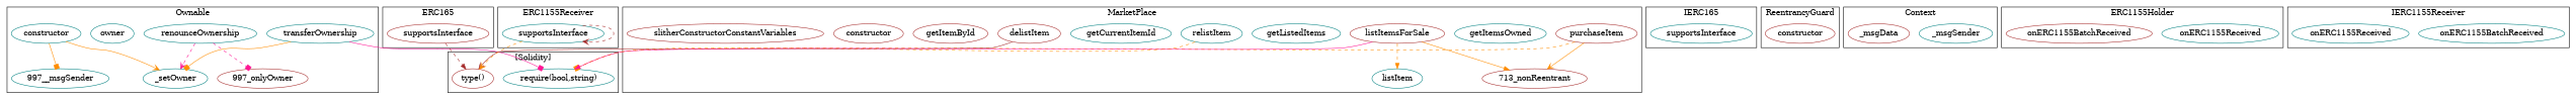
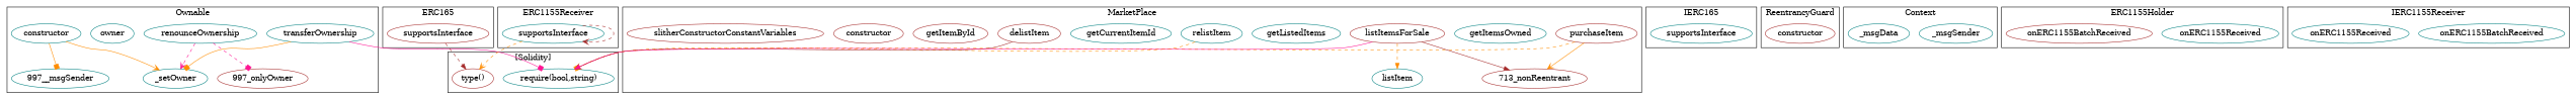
  strict digraph {
    node [color=teal]
    edge [arrowhead=vee color=darkorange style=dashed]
    n1 [label=renounceOwnership]
    n2 [label=_setOwner]
    "997_onlyOwner" [color=brown]
    n4 [label=constructor]
    "997__msgSender"
    n6 [label=owner]
    n7 [label=transferOwnership]
    n8 [label=supportsInterface]
    n9 [label=relistItem]
    n10 [label=getItemsOwned]
    n11 [color=brown label=purchaseItem]
    "713_nonReentrant" [color=brown]
    n13 [label=getListedItems]
    n14 [color=brown label=delistItem]
    n15 [label=getCurrentItemId]
    n16 [color=brown label=listItemsForSale]
    n17 [label=listItem]
    n18 [color=brown label=getItemById]
    n19 [color=brown label=constructor]
    n20 [color=brown label=slitherConstructorConstantVariables]
    n21 [color=brown label=constructor]
    n22 [color=brown label=supportsInterface]
    n23 [label=supportsInterface]
    n24 [label=_msgSender]
-   n25 [color=brown label=_msgData]
+   n25 [label=_msgData]
    n26 [label=onERC1155Received]
    n27 [color=brown label=onERC1155BatchReceived]
    n28 [label=onERC1155BatchReceived]
    n29 [label=onERC1155Received]
    "require(bool,string)"
    "type()" [color=brown]
    subgraph cluster_1 {
      label=Ownable
      n1
      n2
      "997_onlyOwner"
      n4
      "997__msgSender"
      n6
      n7
    }
    subgraph cluster_2 {
      label=IERC165
      n8
    }
    subgraph cluster_3 {
      label=MarketPlace
      n9
      n10
      n11
      "713_nonReentrant"
      n13
      n14
      n15
      n16
      n17
      n18
      n19
      n20
    }
    subgraph cluster_4 {
      label=ReentrancyGuard
      n21
    }
    subgraph cluster_5 {
      label=ERC165
      n22
    }
    subgraph cluster_6 {
      label=ERC1155Receiver
      n23
    }
    subgraph cluster_7 {
      label=Context
      n24
      n25
    }
    subgraph cluster_8 {
      label=ERC1155Holder
      n26
      n27
    }
    subgraph cluster_9 {
      label=IERC1155Receiver
      n28
      n29
    }
    subgraph cluster_10 {
      label="[Solidity]"
      "require(bool,string)"
      "type()"
    }
    n1 -> n2 [color=deeppink]
    n1 -> "997_onlyOwner" [arrowhead=box color=deeppink]
    n4 -> n2 [style=solid]
    n4 -> "997__msgSender" [arrowhead=box style=solid]
    n7 -> n2 [arrowhead=box style=solid]
    n7 -> "require(bool,string)" [arrowhead=box color=deeppink style=solid]
    n9 -> "require(bool,string)" [arrowhead=box]
    n11 -> "713_nonReentrant" [style=solid]
-   n11 -> "require(bool,string)" [arrowhead=box]
-   n14 -> "type()" [color=brown style=solid]
-   n16 -> "713_nonReentrant" [arrowhead=normal style=solid]
+   n11 -> "require(bool,string)"
+   n14 -> "require(bool,string)" [color=brown style=solid]
+   n16 -> "713_nonReentrant" [arrowhead=normal color=brown style=solid]
    n16 -> n17 [arrowhead=normal]
    n16 -> "require(bool,string)" [arrowhead=normal color=deeppink style=solid]
    n22 -> "type()" [arrowhead=normal color=brown]
    n23 -> n23 [color=brown]
    n23 -> "type()"
  }
